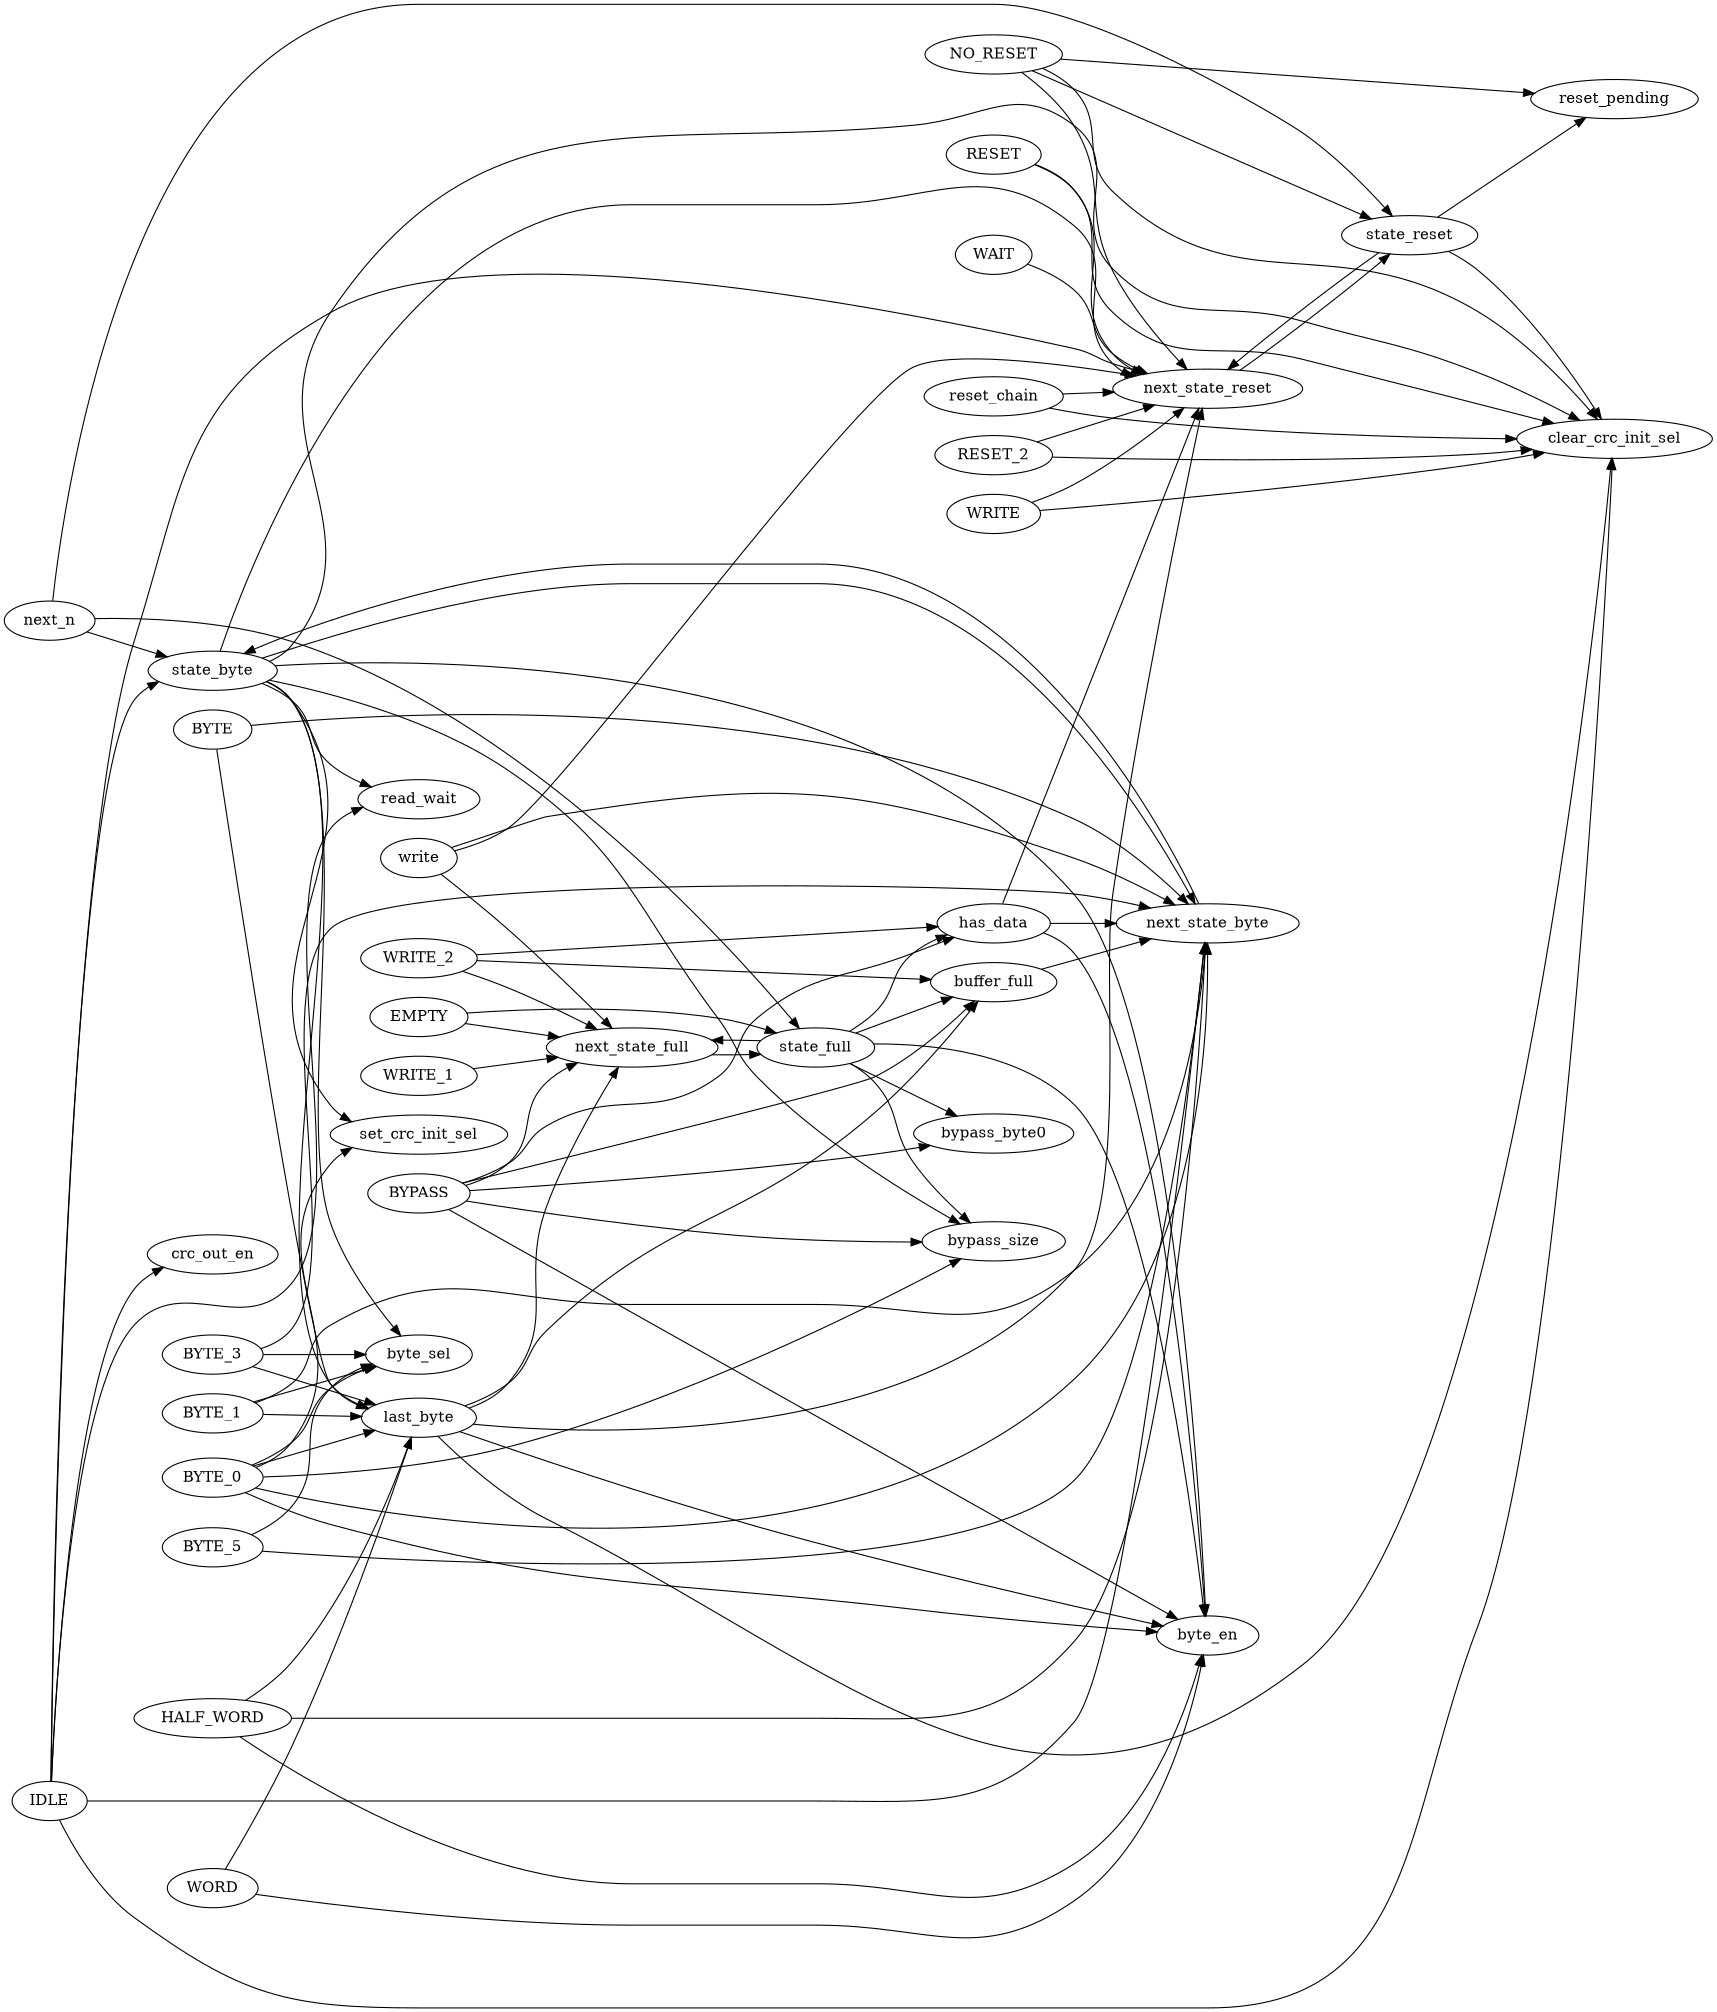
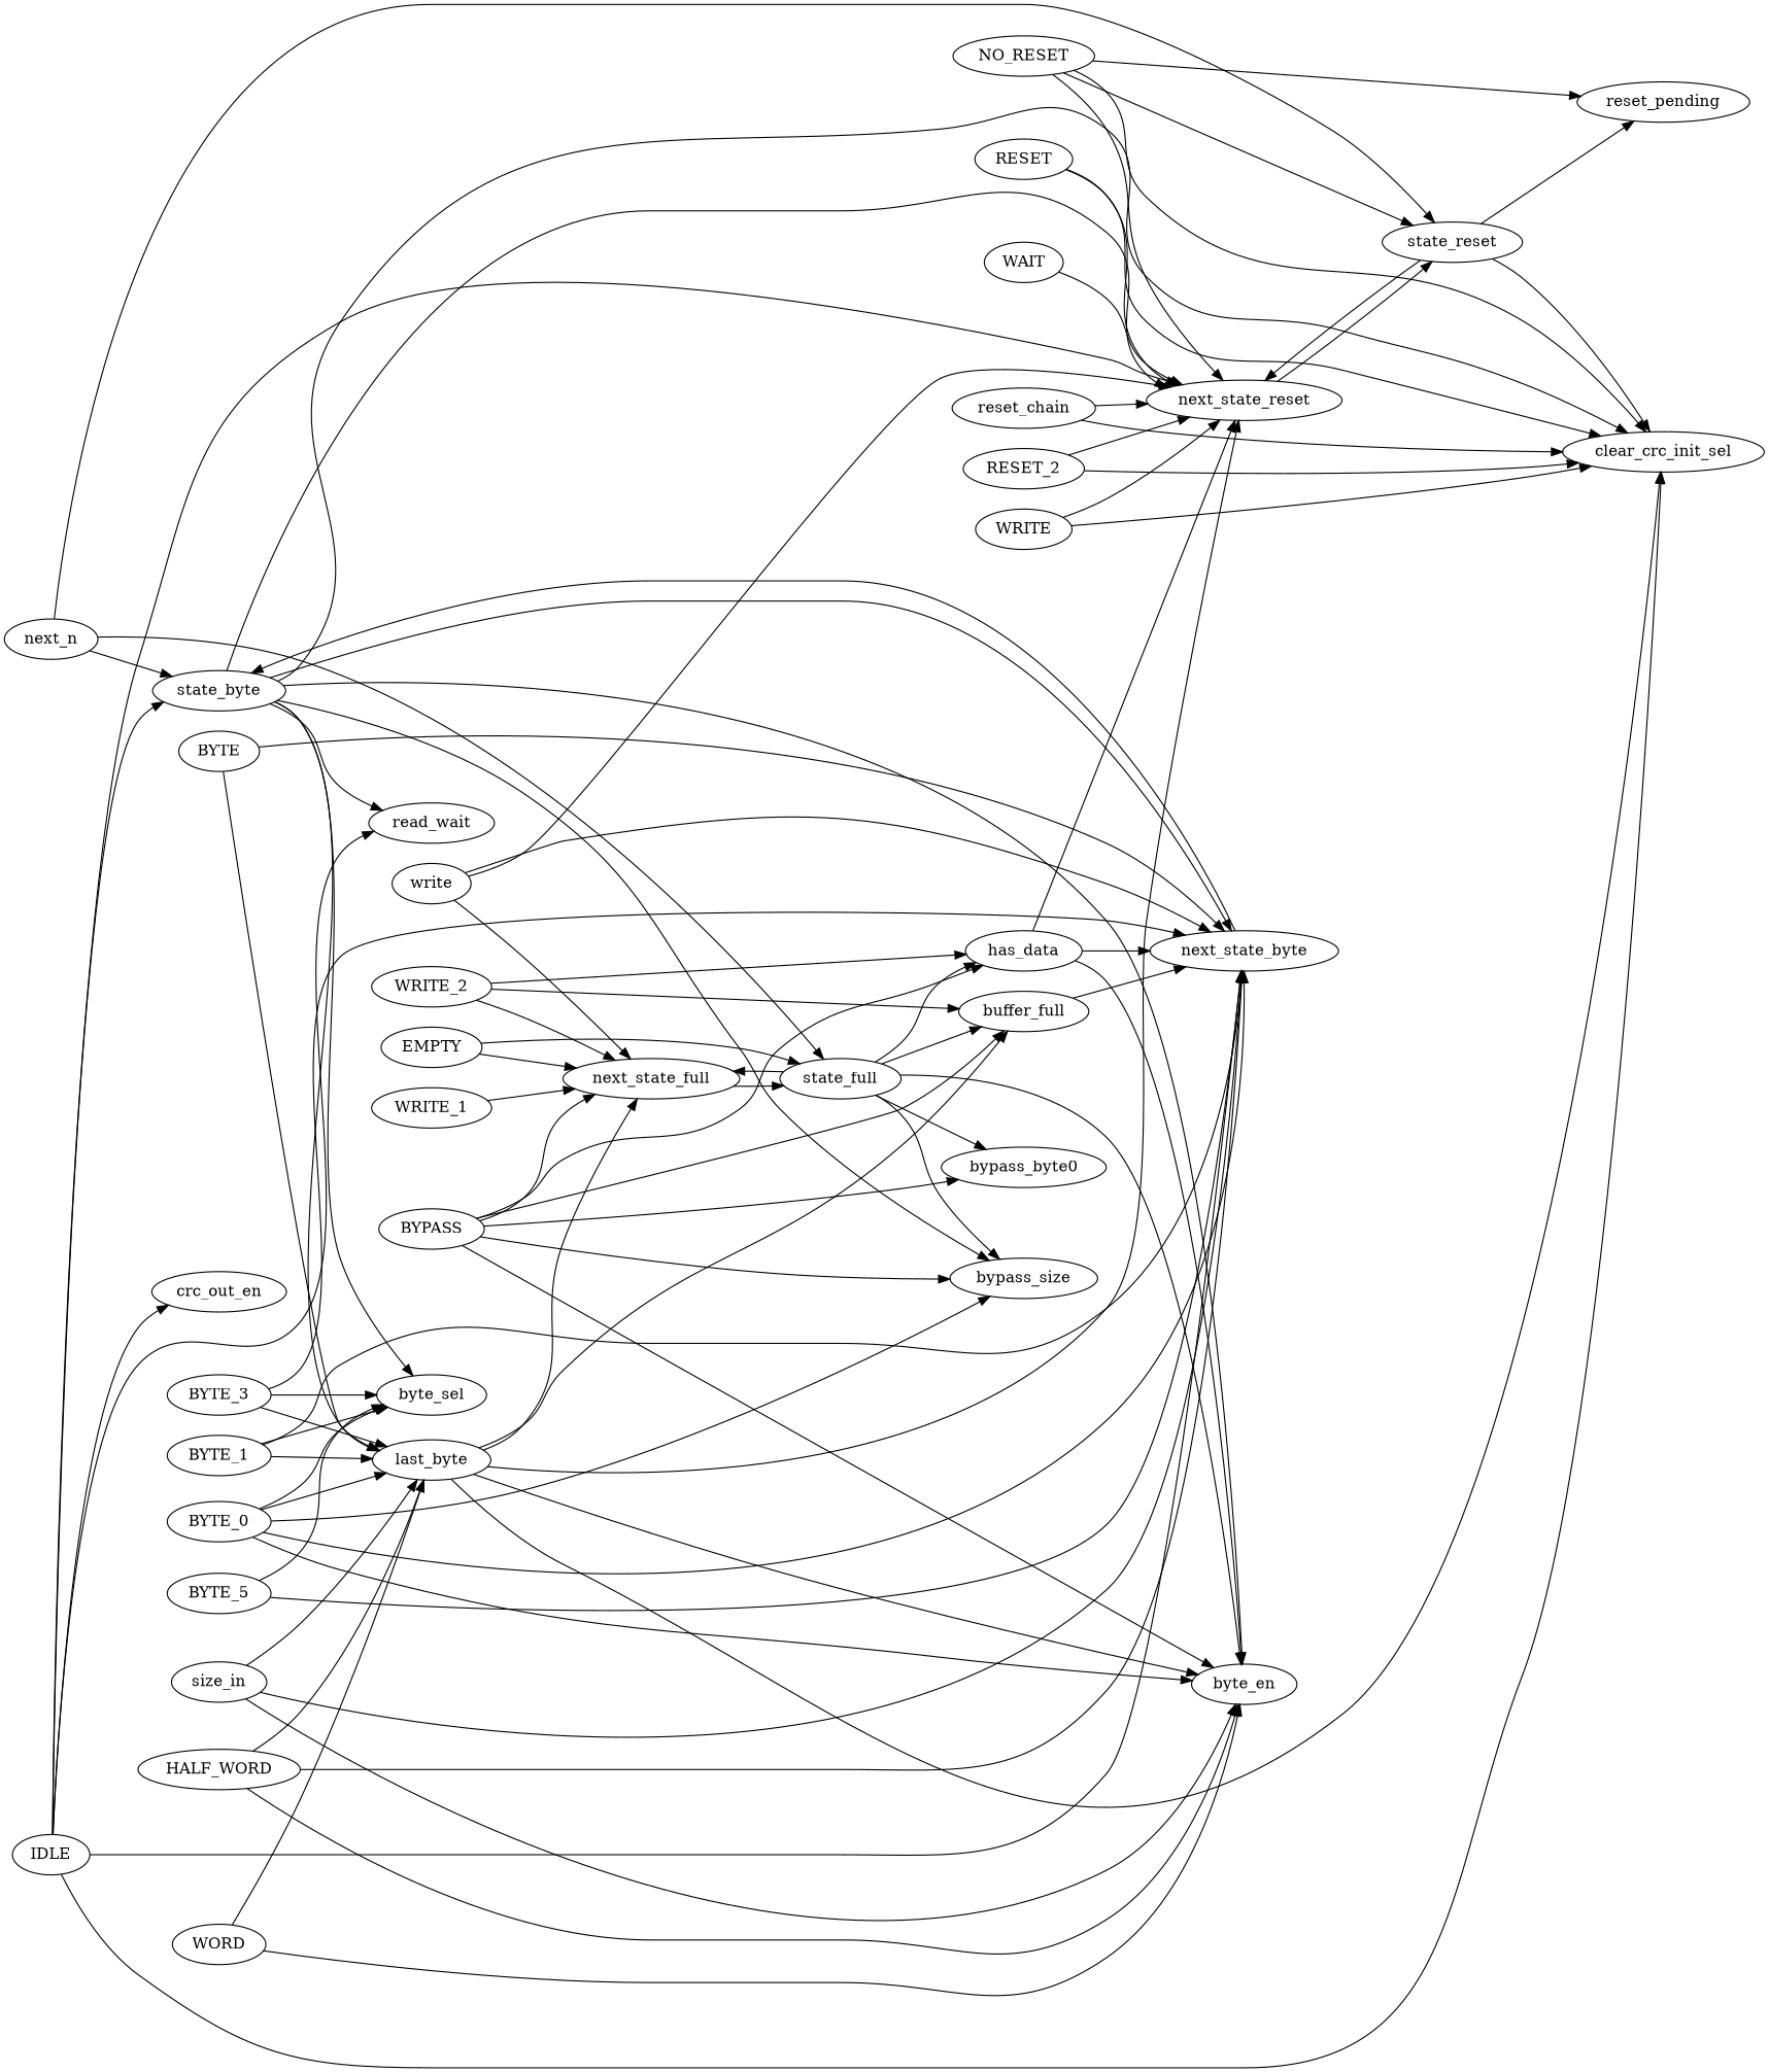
  strict digraph {
    rankdir=LR
    edge [weight=1.0]
    RESET
    clear_crc_init_sel
    next_state_reset
    state_reset
    reset_pending
    RESET_2
    state_byte
    bypass_size
    byte_sel
    last_byte
    read_wait
    next_state_byte
    byte_en
-   set_crc_init_sel
    next_state_full
    buffer_full
    state_full
    WRITE_2
    has_data
    bypass_byte0
    WRITE_1
    reset_chain
    EMPTY
+   size_in
    write
    IDLE
    crc_out_en
    BYPASS
    BYTE_1
    BYTE_0
    BYTE_3
    n32 [label=BYTE_5]
    n33 [label=next_n]
    WRITE
    WORD
    BYTE
    HALF_WORD
    WAIT
    NO_RESET
    RESET -> clear_crc_init_sel
    RESET -> next_state_reset [weight=5.0]
    next_state_reset -> state_reset
    state_reset -> clear_crc_init_sel
    state_reset -> next_state_reset [weight=11.0]
    state_reset -> reset_pending
    RESET_2 -> clear_crc_init_sel
    RESET_2 -> next_state_reset [weight=2.0]
    state_byte -> clear_crc_init_sel
    state_byte -> next_state_reset
    state_byte -> bypass_size
    state_byte -> byte_sel [weight=4.0]
    state_byte -> last_byte
    state_byte -> read_wait
    state_byte -> next_state_byte [weight=10.0]
    state_byte -> byte_en
-   state_byte -> set_crc_init_sel
    last_byte -> clear_crc_init_sel
    last_byte -> next_state_reset [weight=11.0]
    last_byte -> byte_en
    last_byte -> next_state_full [weight=4.0]
    last_byte -> buffer_full
    next_state_byte -> state_byte
    next_state_full -> state_full
    buffer_full -> next_state_byte [weight=4.0]
    state_full -> bypass_size
    state_full -> byte_en
    state_full -> next_state_full [weight=6.0]
    state_full -> buffer_full
    state_full -> has_data
    state_full -> bypass_byte0
    WRITE_2 -> next_state_full
    WRITE_2 -> buffer_full
    WRITE_2 -> has_data
    has_data -> next_state_reset [weight=3.0]
    has_data -> next_state_byte [weight=5.0]
    has_data -> byte_en
    WRITE_1 -> next_state_full [weight=3.0]
    reset_chain -> clear_crc_init_sel
    reset_chain -> next_state_reset [weight=5.0]
    EMPTY -> next_state_full [weight=2.0]
    EMPTY -> state_full
+   size_in -> last_byte
+   size_in -> next_state_byte [weight=5.0]
+   size_in -> byte_en
    write -> next_state_reset [weight=3.0]
    write -> next_state_byte [weight=6.0]
    write -> next_state_full [weight=5.0]
    IDLE -> clear_crc_init_sel
    IDLE -> next_state_reset
    IDLE -> state_byte
    IDLE -> read_wait
    IDLE -> next_state_byte [weight=4.0]
    IDLE -> crc_out_en
    BYPASS -> bypass_size
    BYPASS -> byte_en
    BYPASS -> next_state_full
    BYPASS -> buffer_full
    BYPASS -> has_data
    BYPASS -> bypass_byte0
    BYTE_1 -> byte_sel
    BYTE_1 -> last_byte
    BYTE_1 -> next_state_byte
    BYTE_0 -> bypass_size
    BYTE_0 -> byte_sel
    BYTE_0 -> last_byte
    BYTE_0 -> next_state_byte [weight=3.0]
    BYTE_0 -> byte_en
-   BYTE_0 -> set_crc_init_sel
    BYTE_3 -> byte_sel
    BYTE_3 -> last_byte
    BYTE_3 -> next_state_byte
    n32 -> byte_sel
    n32 -> next_state_byte
    n33 -> state_reset [weight=2.0]
    n33 -> state_byte [weight=2.0]
    n33 -> state_full [weight=2.0]
    WRITE -> clear_crc_init_sel
    WRITE -> next_state_reset [weight=4.0]
    WORD -> last_byte
    WORD -> byte_en
    BYTE -> last_byte
    BYTE -> next_state_byte [weight=2.0]
    HALF_WORD -> last_byte
    HALF_WORD -> next_state_byte [weight=3.0]
    HALF_WORD -> byte_en
    WAIT -> next_state_reset [weight=2.0]
    NO_RESET -> clear_crc_init_sel
    NO_RESET -> next_state_reset [weight=2.0]
    NO_RESET -> state_reset
    NO_RESET -> reset_pending
  }
